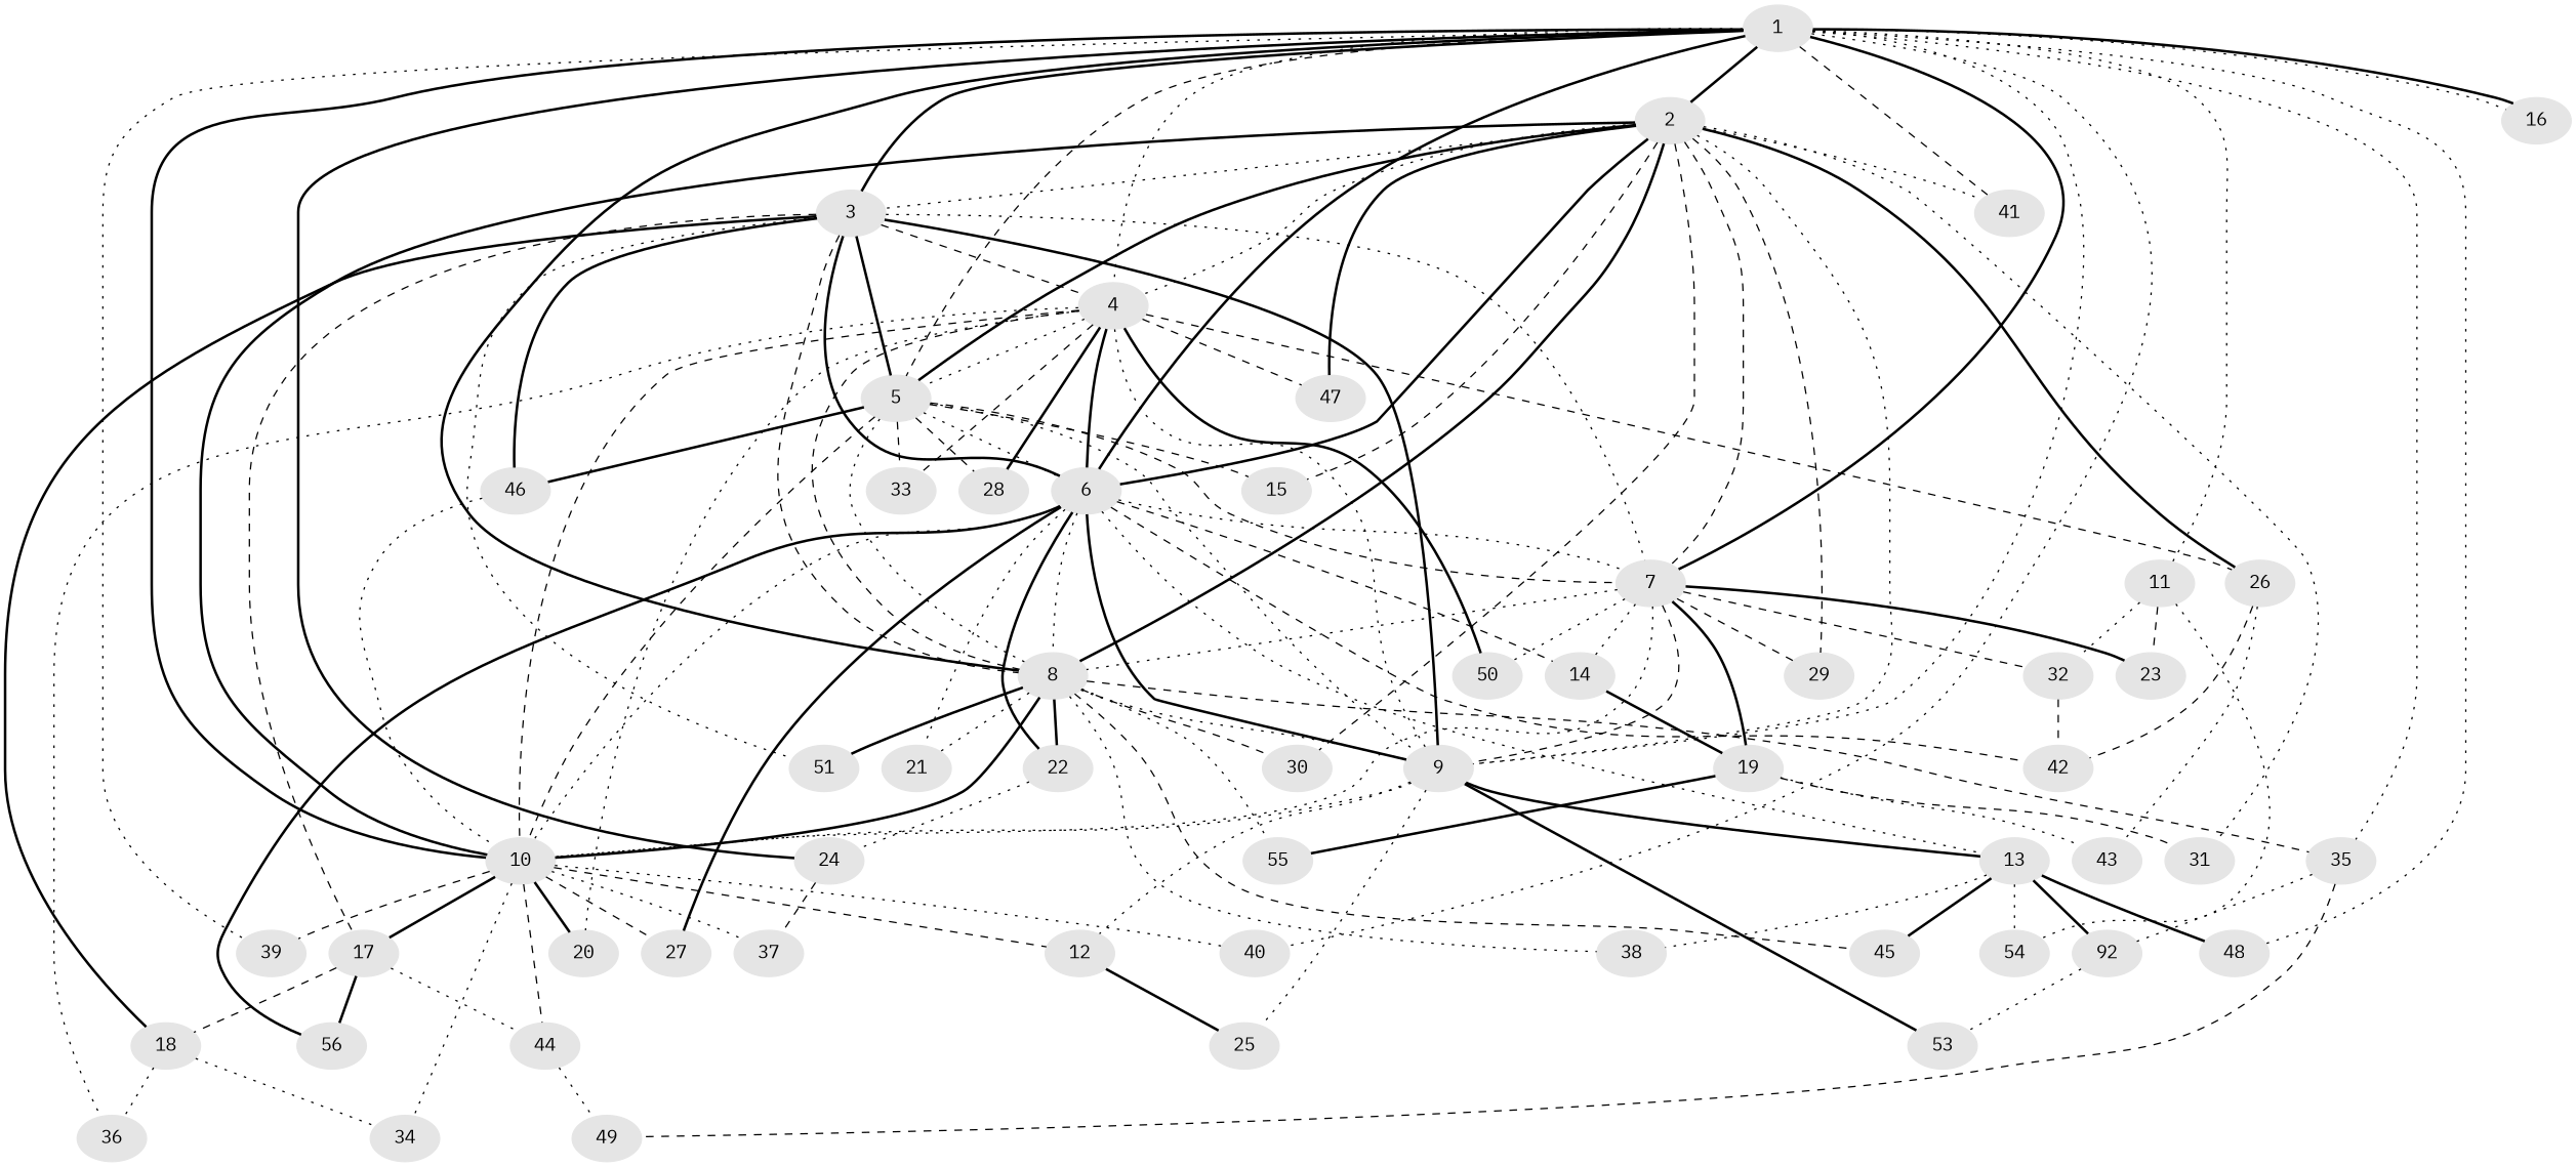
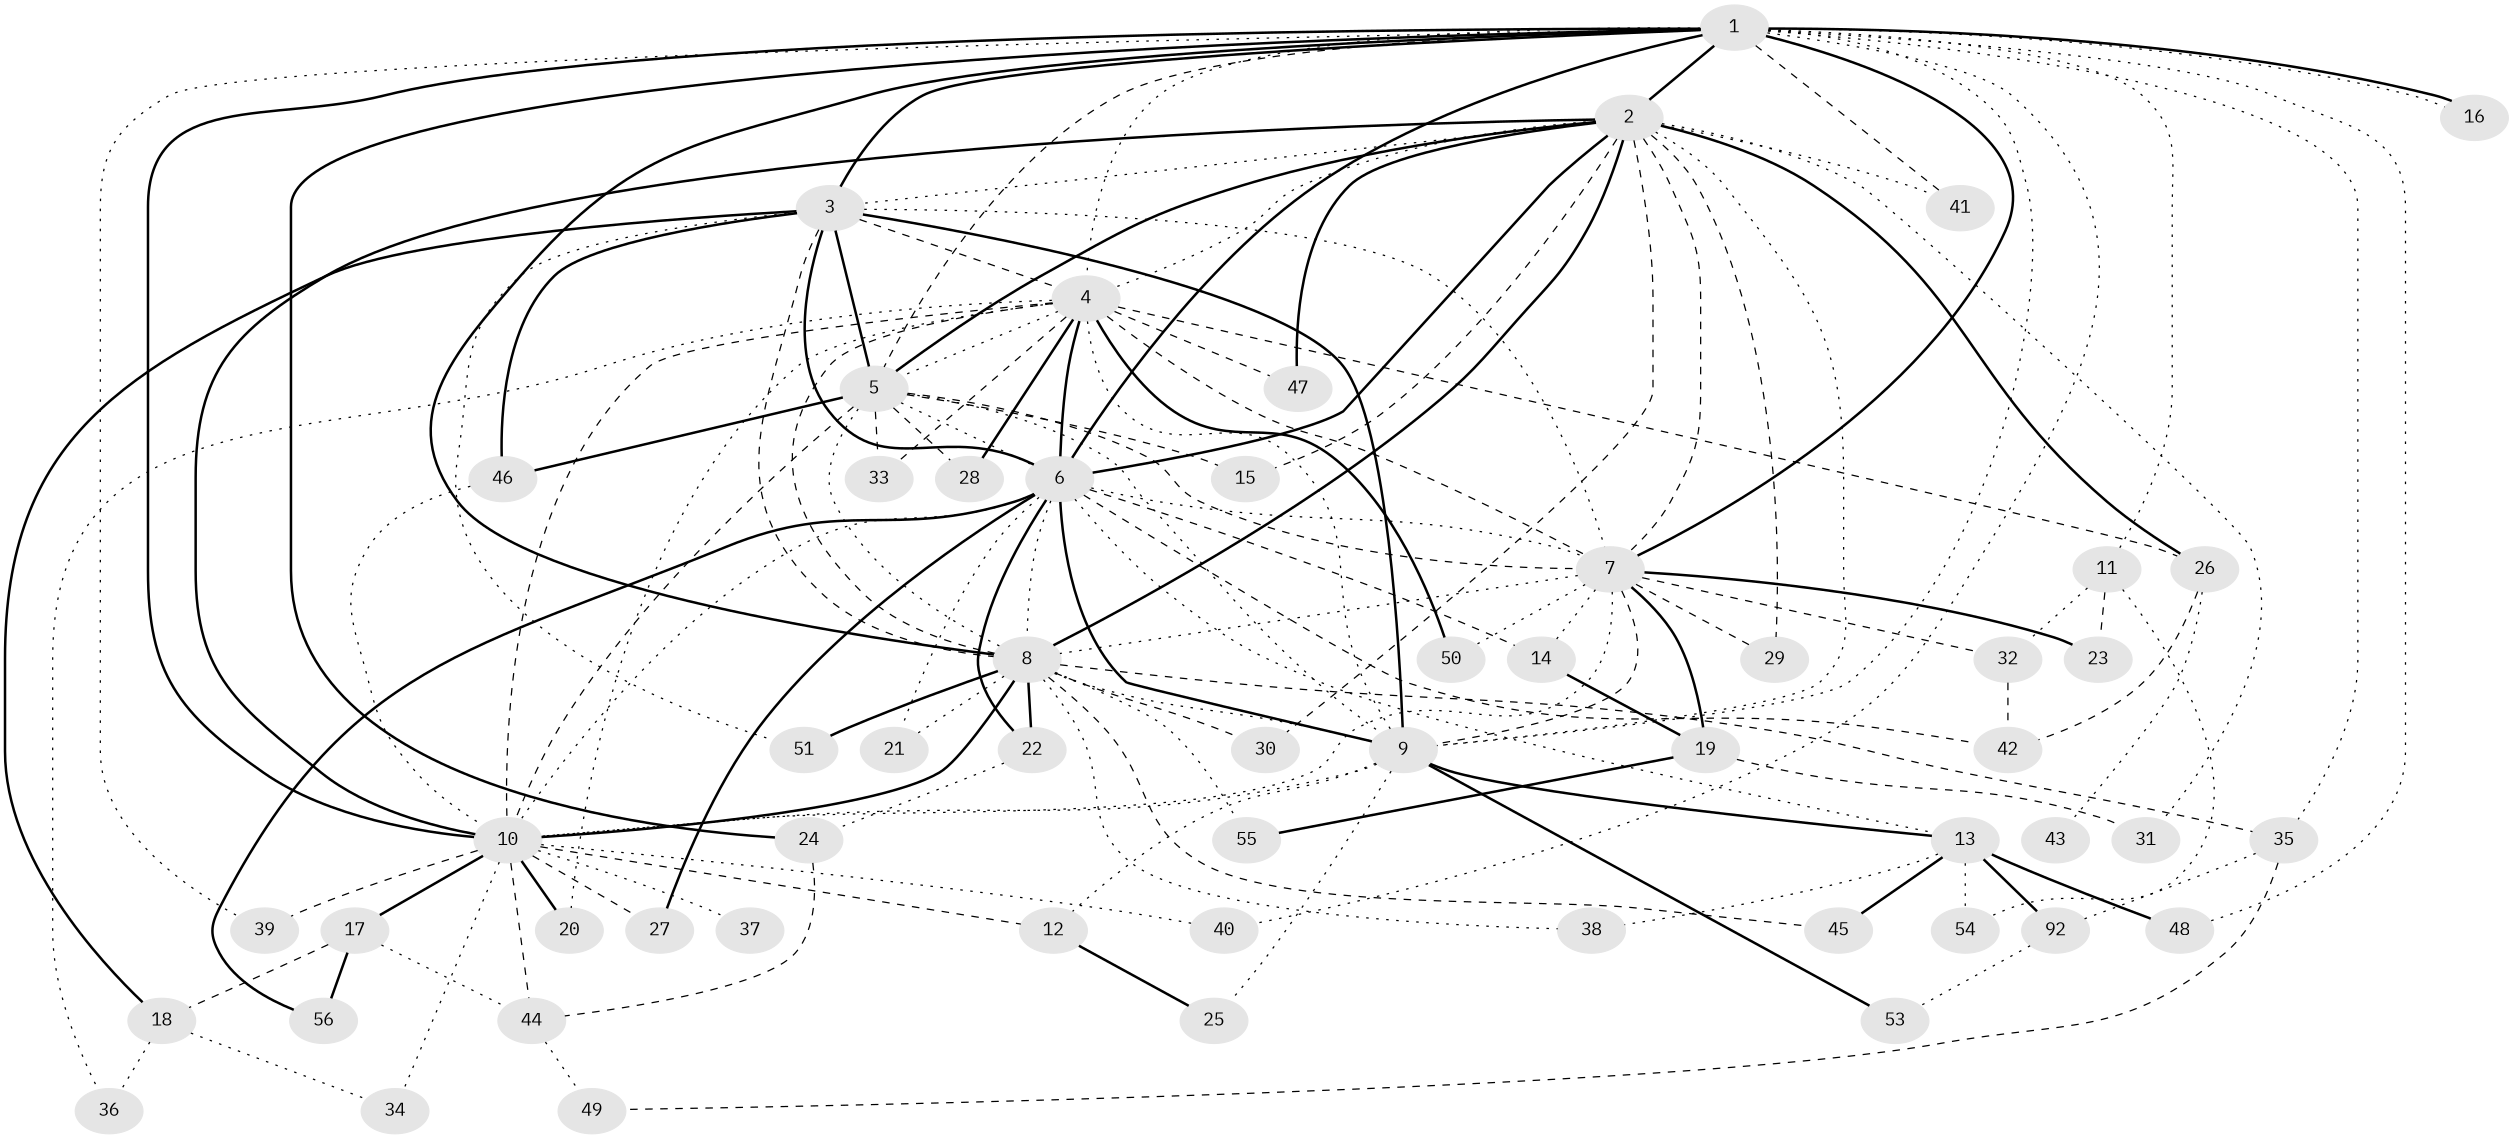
  graph {
    fontname="IBM Plex Mono"
    node [color=gray90 fontname="IBM Plex Mono" style=filled]
    edge [fontname="IBM Plex Mono" style=dotted]
    1
    2
    3
    4
    5
    6
    7
    8
    9
    10
    11
    16
    24
    35
    39
    40
    41
    48
    15
    26
    29
    30
    31
    47
    17
    18
    46
    51
    20
    28
    33
    36
    50
    13
    14
    21
    22
    27
    56
    42
    19
    23
    32
    38
    45
    55
    12
    25
    53
    34
    37
    44
    54
    n54 [label=92]
    49
    43
    1 -- 2 [style=bold]
    1 -- 3 [style=bold]
    1 -- 4
    1 -- 5 [style=dashed]
    1 -- 6 [style=bold]
    1 -- 7 [style=bold]
    1 -- 8 [style=bold]
    1 -- 9
    1 -- 10 [style=bold]
    1 -- 11
    1 -- 16
    1 -- 16 [style=bold]
    1 -- 24 [style=bold]
    1 -- 35
    1 -- 39
    1 -- 40
    1 -- 41 [style=dashed]
    1 -- 48
    2 -- 3
    2 -- 4
    2 -- 5 [style=bold]
    2 -- 6 [style=bold]
    2 -- 7 [style=dashed]
    2 -- 8 [style=bold]
    2 -- 9
    2 -- 10 [style=bold]
    2 -- 41
    2 -- 15 [style=dashed]
    2 -- 26 [style=bold]
    2 -- 29 [style=dashed]
    2 -- 30 [style=dashed]
    2 -- 31
    2 -- 47 [style=bold]
    3 -- 4 [style=dashed]
    3 -- 5 [style=bold]
    3 -- 6 [style=bold]
    3 -- 7
    3 -- 8 [style=dashed]
    3 -- 9 [style=bold]
-   3 -- 17 [style=dashed]
    3 -- 18 [style=bold]
    3 -- 46 [style=bold]
    3 -- 51
    4 -- 5
    4 -- 6 [style=bold]
+   4 -- 7 [style=dashed]
    4 -- 8 [style=dashed]
    4 -- 9
    4 -- 10 [style=dashed]
    4 -- 26 [style=dashed]
    4 -- 47 [style=dashed]
    4 -- 20
    4 -- 28 [style=bold]
    4 -- 33 [style=dashed]
    4 -- 36
    4 -- 50 [style=bold]
    5 -- 6
    5 -- 7 [style=dashed]
    5 -- 8
    5 -- 9
    5 -- 10 [style=dashed]
    5 -- 15 [style=dashed]
    5 -- 46 [style=bold]
    5 -- 28 [style=dashed]
    5 -- 33 [style=dashed]
    6 -- 7
    6 -- 8
    6 -- 9 [style=bold]
    6 -- 10
    6 -- 13
    6 -- 14 [style=dashed]
    6 -- 21
    6 -- 22 [style=bold]
    6 -- 27 [style=bold]
    6 -- 56 [style=bold]
    6 -- 42 [style=dashed]
    7 -- 8
    7 -- 9 [style=dashed]
    7 -- 10
    7 -- 29 [style=dashed]
    7 -- 50
    7 -- 14
    7 -- 19 [style=bold]
    7 -- 23 [style=bold]
    7 -- 32 [style=dashed]
    8 -- 9
    8 -- 10 [style=bold]
    8 -- 35 [style=dashed]
    8 -- 30 [style=dashed]
    8 -- 51 [style=bold]
    8 -- 21
    8 -- 22 [style=bold]
    8 -- 38
    8 -- 45 [style=dashed]
    8 -- 55
    9 -- 10
    9 -- 13 [style=bold]
    9 -- 12
    9 -- 25
    9 -- 53 [style=bold]
    10 -- 39 [style=dashed]
    10 -- 40
    10 -- 17 [style=bold]
    10 -- 20 [style=bold]
    10 -- 27 [style=dashed]
    10 -- 12 [style=dashed]
    10 -- 34
    10 -- 37
    10 -- 44 [style=dashed]
    11 -- 23 [style=dashed]
    11 -- 32
    11 -- 54
-   24 -- 37 [style=dashed]
+   24 -- 44 [style=dashed]
    35 -- n54
    35 -- 49 [style=dashed]
    26 -- 42 [style=dashed]
    26 -- 43
    17 -- 18 [style=dashed]
    17 -- 56 [style=bold]
    17 -- 44
    18 -- 36
    18 -- 34
    46 -- 10
    13 -- 48 [style=bold]
    13 -- 38
    13 -- 45 [style=bold]
    13 -- 54
    13 -- n54 [style=bold]
    14 -- 19 [style=bold]
    22 -- 24
    19 -- 31 [style=dashed]
    19 -- 55 [style=bold]
-   19 -- 43
    32 -- 42 [style=dashed]
    12 -- 25 [style=bold]
    44 -- 49
    n54 -- 53
  }
